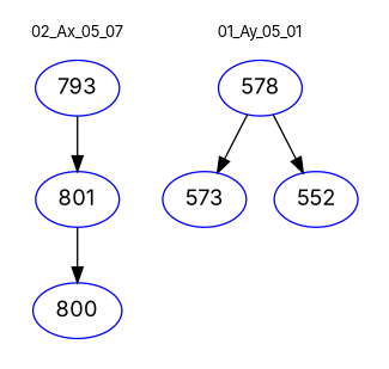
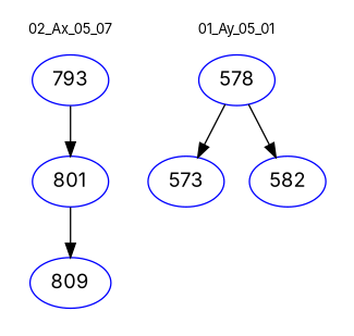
  digraph {
    fontname=Inter
    node [color=blue fontname=Inter]
    edge [color=black fontname=Inter]
    n1 [label=801]
    n2 [label=793]
-   n3 [label=800]
+   n3 [label=809]
    n4 [label=578]
    n5 [label=573]
-   n6 [label=552]
+   n6 [label=582]
    subgraph cluster_1 {
      color=white
      fontsize=10
      label="02_Ax_05_07"
      n1
      n2
      n3
    }
    subgraph cluster_2 {
      color=white
      fontsize=10
      label="01_Ay_05_01"
      n4
      n5
      n6
    }
    n1 -> n3
    n2 -> n1
    n4 -> n5
    n4 -> n6
  }
